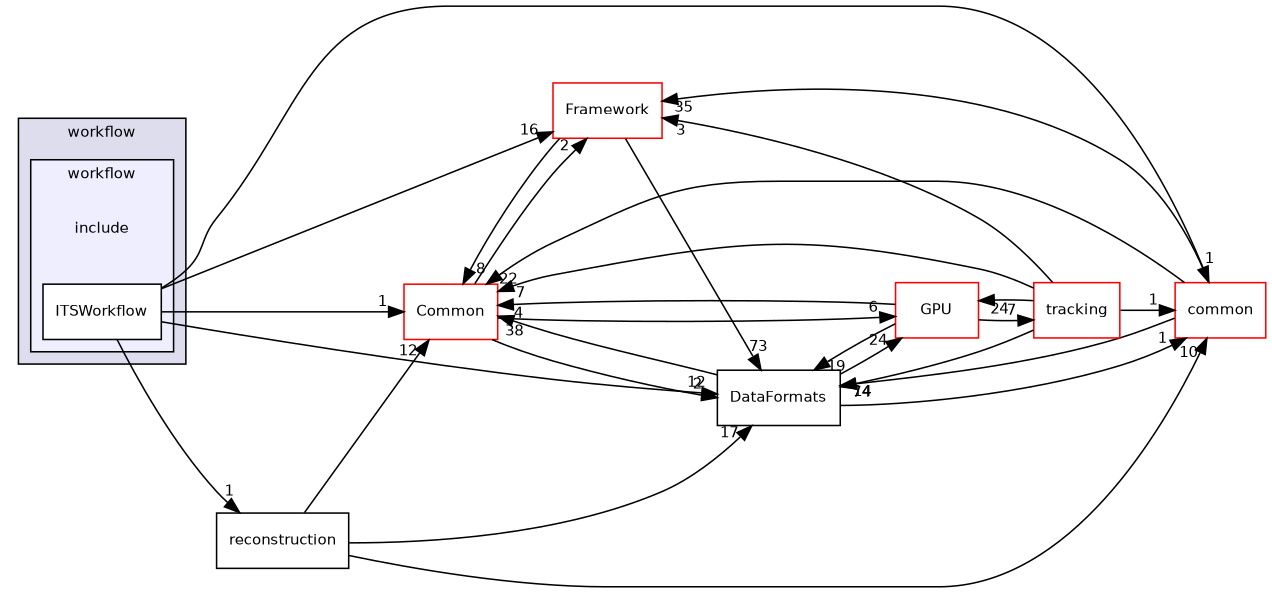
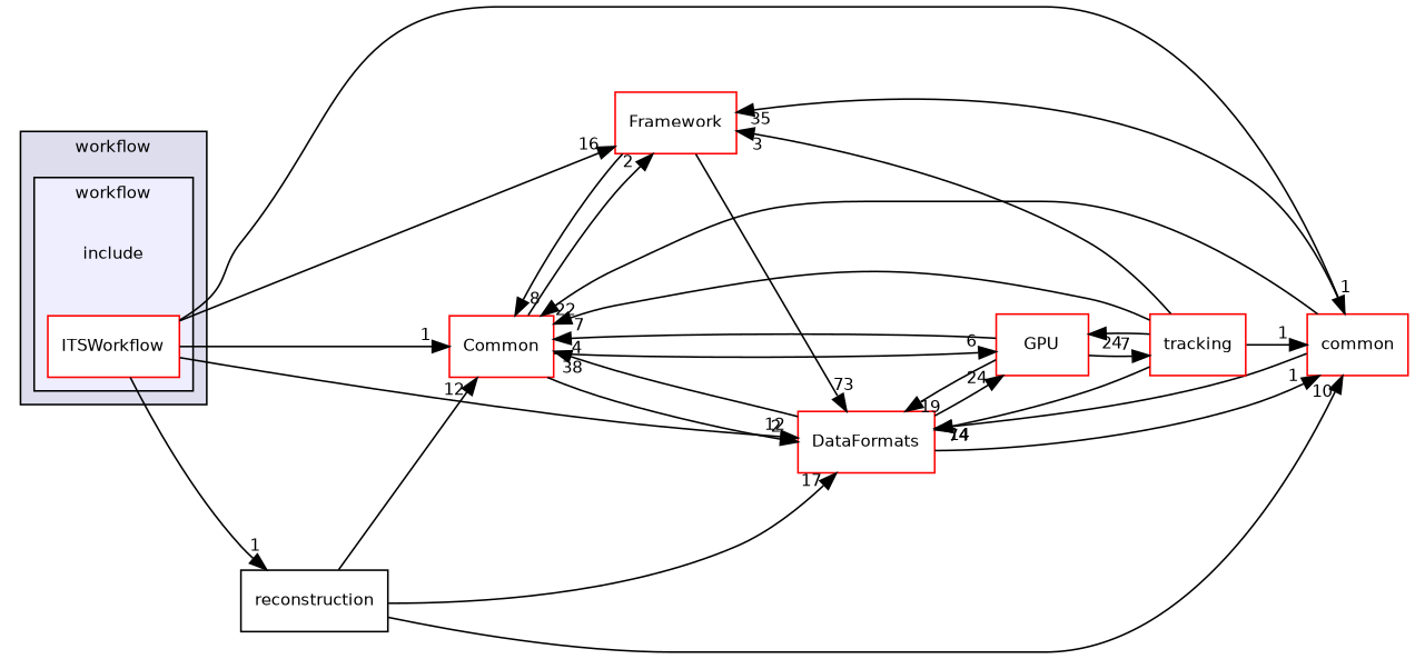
  digraph {
    compound=true
    rankdir=LR
    node [fontname=Helvetica fontsize=10 shape=box color=red]
    edge [headlabel=1 labeldistance=1.5 labelfontname=Helvetica labelfontsize=10]
    n1 [label=include shape=plaintext color=""]
-   n2 [color=black fillcolor=white label=ITSWorkflow style=filled]
+   n2 [fillcolor=white label=ITSWorkflow style=filled]
    n3 [label=Common]
    n4 [label=common]
    n5 [color=black label=reconstruction]
    n6 [label=Framework]
-   n7 [color=black label=DataFormats]
+   n7 [label=DataFormats]
    n8 [label=GPU]
    n9 [label=tracking]
    subgraph cluster_1 {
      bgcolor="#ddddee"
      fontname=Helvetica
      fontsize=10
      label=workflow
      pencolor=black
      subgraph cluster_2 {
        bgcolor="#eeeeff"
        fontname=Helvetica
        fontsize=10
        label=workflow
        pencolor=black
        n1
        n2
      }
    }
    n2 -> n3
    n2 -> n4
    n2 -> n5
    n2 -> n6 [headlabel=16]
    n2 -> n7 [headlabel=12]
    n3 -> n6 [headlabel=2]
    n3 -> n7 [headlabel=2]
    n3 -> n8 [headlabel=6]
    n4 -> n3 [headlabel=22]
    n4 -> n6 [headlabel=35]
    n4 -> n7 [headlabel=74]
    n5 -> n3 [headlabel=12]
    n5 -> n4 [headlabel=10]
    n5 -> n7 [headlabel=17]
    n6 -> n3 [headlabel=8]
    n6 -> n7 [headlabel=73]
    n7 -> n3 [headlabel=38]
    n7 -> n4
    n7 -> n8 [headlabel=24]
    n8 -> n3 [headlabel=4]
    n8 -> n7 [headlabel=19]
    n8 -> n9 [headlabel=7]
    n9 -> n3 [headlabel=7]
    n9 -> n4
    n9 -> n6 [headlabel=3]
    n9 -> n7 [headlabel=14]
    n9 -> n8 [headlabel=24]
  }
